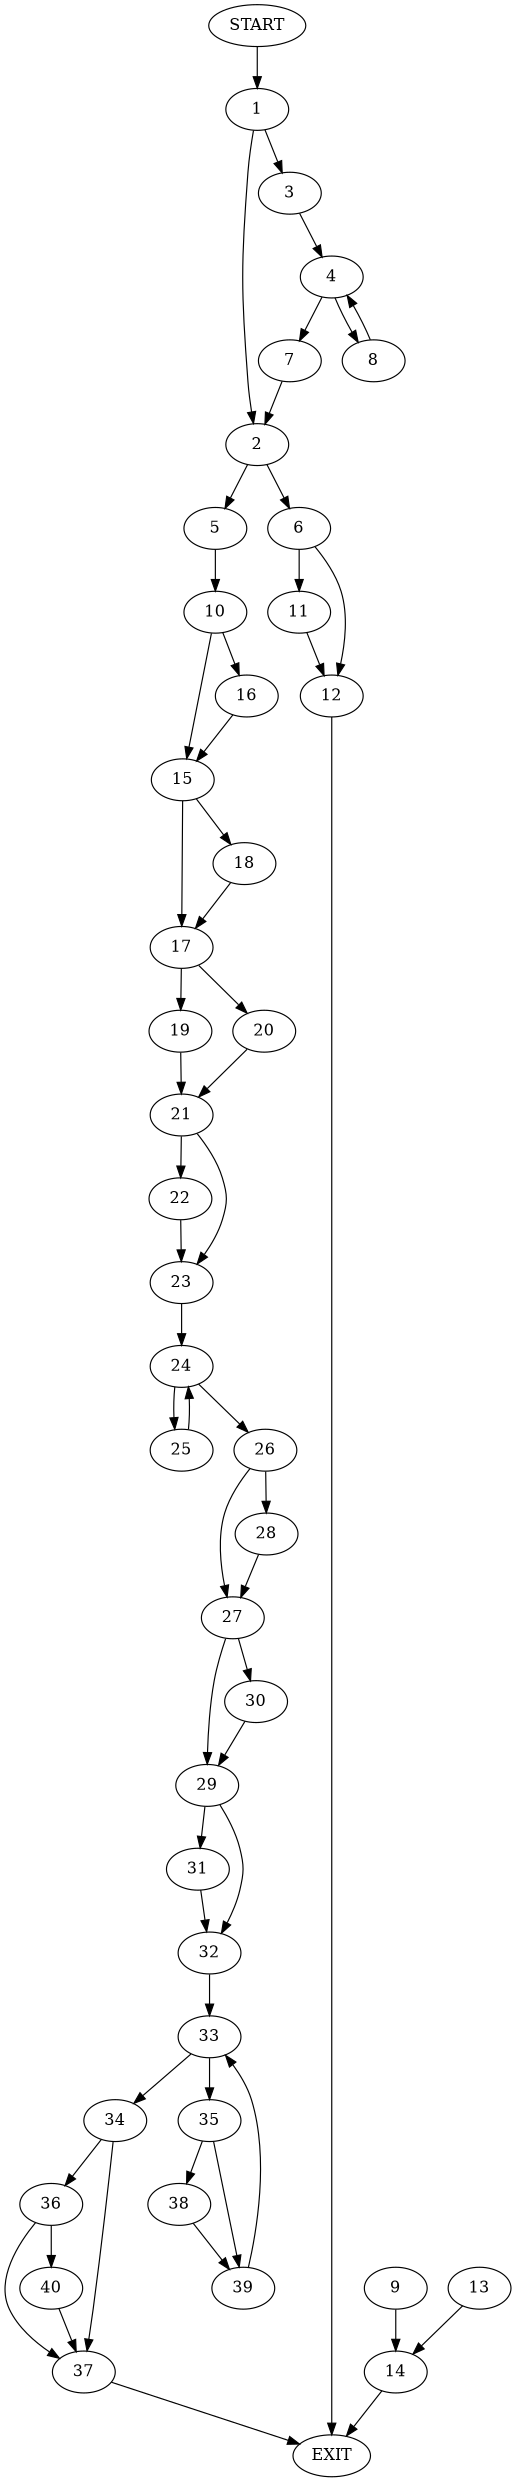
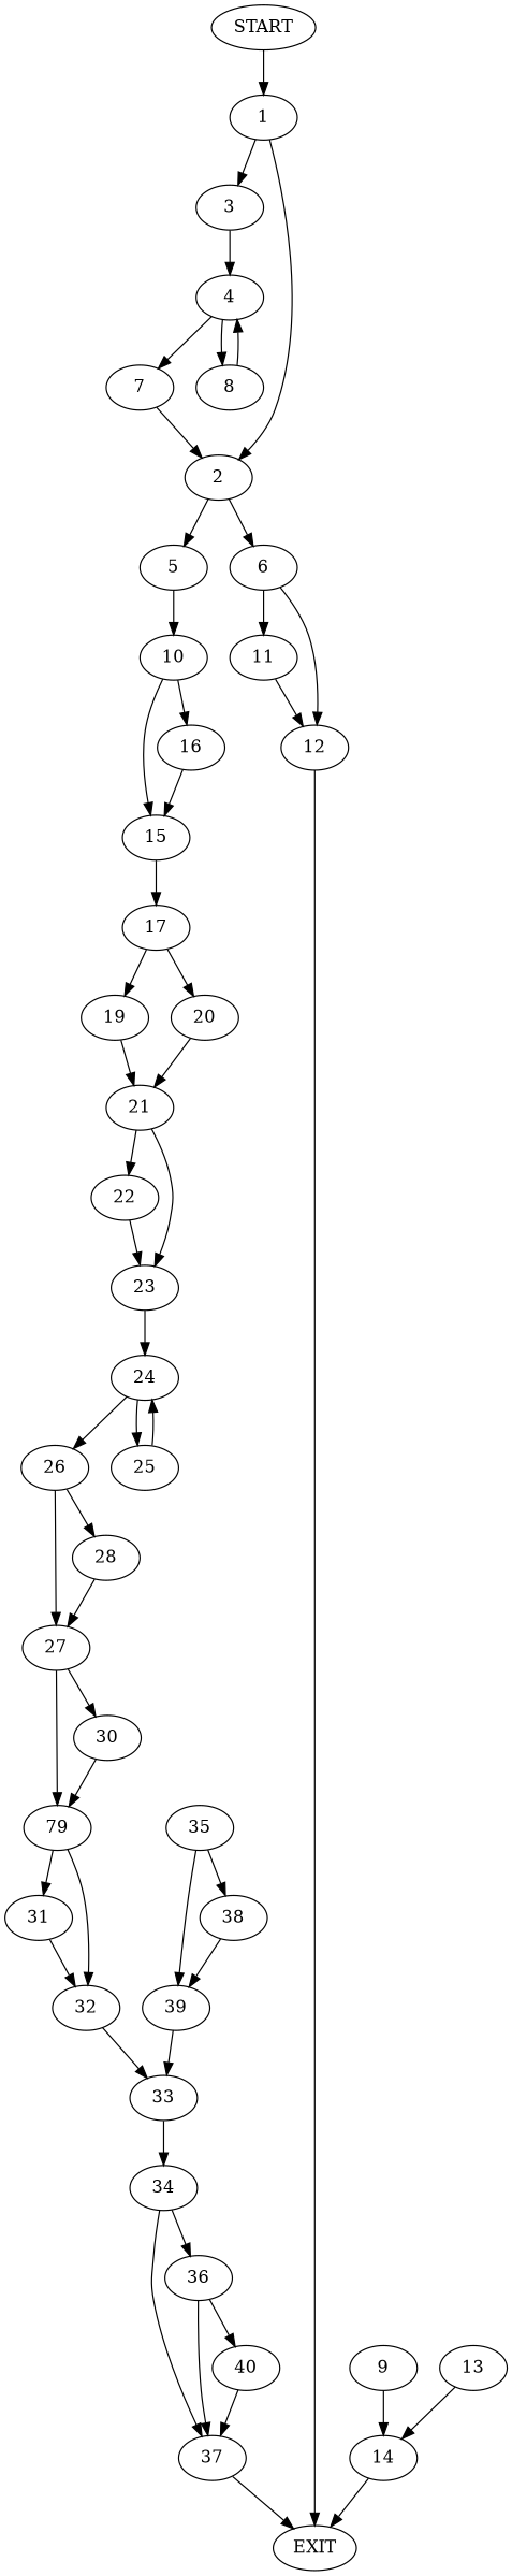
  digraph {
    n1 [label=START]
    1
    2
    3
    n5 [label=EXIT]
    5
    6
    4
    10
    11
    12
    7
    8
    9
    14
    15
    16
    13
    17
-   18
    19
    20
    21
    22
    23
    24
    25
    26
    27
    28
-   29
+   29 [label=79]
    30
    31
    32
    33
    34
    35
    36
    37
    38
    39
    40
    n1 -> 1
    1 -> 2
    1 -> 3
    2 -> 5
    2 -> 6
    3 -> 4
    5 -> 10
    6 -> 11
    6 -> 12
    4 -> 7
    4 -> 8
    10 -> 15
    10 -> 16
    11 -> 12
    12 -> n5
    7 -> 2
    8 -> 4
    9 -> 14
    14 -> n5
    15 -> 17
-   15 -> 18
    16 -> 15
    13 -> 14
    17 -> 19
    17 -> 20
-   18 -> 17
    19 -> 21
    20 -> 21
    21 -> 22
    21 -> 23
    22 -> 23
    23 -> 24
    24 -> 25
    24 -> 26
    25 -> 24
    26 -> 27
    26 -> 28
    27 -> 29
    27 -> 30
    28 -> 27
    29 -> 31
    29 -> 32
    30 -> 29
    31 -> 32
    32 -> 33
    33 -> 34
-   33 -> 35
    34 -> 36
    34 -> 37
    35 -> 38
    35 -> 39
    36 -> 37
    36 -> 40
    37 -> n5
    38 -> 39
    39 -> 33
    40 -> 37
  }
